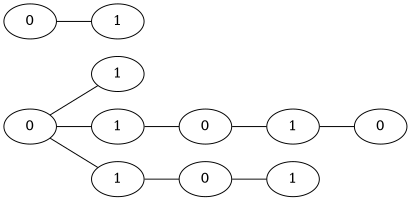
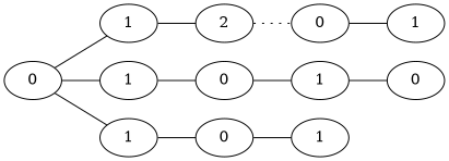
  graph {
    rankdir=LR
    n1 [label=0]
    n2 [label=1]
    n3 [label=1]
    n4 [label=1]
+   n5 [label=2]
    n6 [label=0]
    n7 [label=1]
    n8 [label=0]
    n9 [label=1]
    n10 [label=0]
    n11 [label=0]
    n12 [label=1]
    n1 -- n2
    n1 -- n3
    n1 -- n4
+   n2 -- n5
    n3 -- n8
    n4 -- n11
+   n5 -- n6 [style=dotted]
    n6 -- n7
    n8 -- n9
    n9 -- n10
    n11 -- n12
  }
